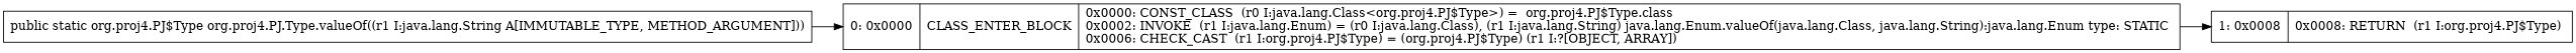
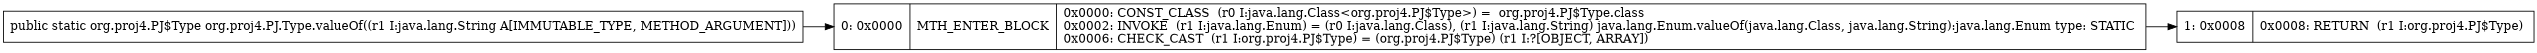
  digraph {
    rankdir=LR
    node [shape=record]
-   n1 [label="{0\:\ 0x0000|CLASS_ENTER_BLOCK\l|0x0000: CONST_CLASS  (r0 I:java.lang.Class\<org.proj4.PJ$Type\>) =  org.proj4.PJ$Type.class \l0x0002: INVOKE  (r1 I:java.lang.Enum) = (r0 I:java.lang.Class), (r1 I:java.lang.String) java.lang.Enum.valueOf(java.lang.Class, java.lang.String):java.lang.Enum type: STATIC \l0x0006: CHECK_CAST  (r1 I:org.proj4.PJ$Type) = (org.proj4.PJ$Type) (r1 I:?[OBJECT, ARRAY]) \l}"]
+   n1 [label="{0\:\ 0x0000|MTH_ENTER_BLOCK\l|0x0000: CONST_CLASS  (r0 I:java.lang.Class\<org.proj4.PJ$Type\>) =  org.proj4.PJ$Type.class \l0x0002: INVOKE  (r1 I:java.lang.Enum) = (r0 I:java.lang.Class), (r1 I:java.lang.String) java.lang.Enum.valueOf(java.lang.Class, java.lang.String):java.lang.Enum type: STATIC \l0x0006: CHECK_CAST  (r1 I:org.proj4.PJ$Type) = (org.proj4.PJ$Type) (r1 I:?[OBJECT, ARRAY]) \l}"]
    n2 [label="{1\:\ 0x0008|0x0008: RETURN  (r1 I:org.proj4.PJ$Type) \l}"]
    n3 [label="{public static org.proj4.PJ$Type org.proj4.PJ.Type.valueOf((r1 I:java.lang.String A[IMMUTABLE_TYPE, METHOD_ARGUMENT])) }"]
    n1 -> n2
    n3 -> n1
  }
